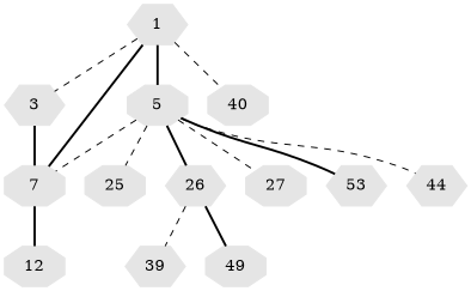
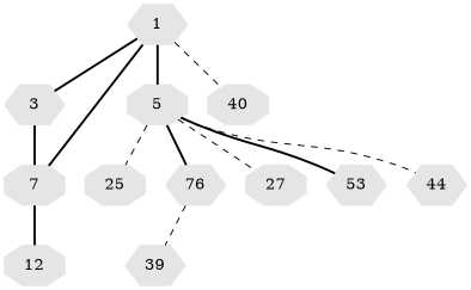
  graph {
    node [color=gray90 shape=octagon style=filled]
    edge [style=bold]
    1 [shape=hexagon super="+22+2+6+51+31+19"]
    3 [shape=hexagon super="+36+47+32+11+18"]
    5 [super="+9+14+8+33"]
    7 [super="+24+41+13"]
    40 [super="+42"]
    25
-   26 [shape=hexagon super="+52+29"]
+   26 [shape=hexagon super="+52+29" label=76]
    27
    n9 [label=53 shape=hexagon]
    44 [shape=hexagon]
    12 [super="+16"]
    39 [shape=hexagon]
-   49
-   1 -- 3 [style=dashed]
+   1 -- 3
    1 -- 5 [weight=3]
    1 -- 7
    1 -- 40 [style=dashed]
    3 -- 7
-   5 -- 7 [style=dashed weight=2]
    5 -- 25 [style=dashed]
    5 -- 26
    5 -- 27 [style=dashed]
    5 -- n9
    5 -- 44 [style=dashed]
    7 -- 12
    26 -- 39 [style=dashed]
-   26 -- 49
  }
